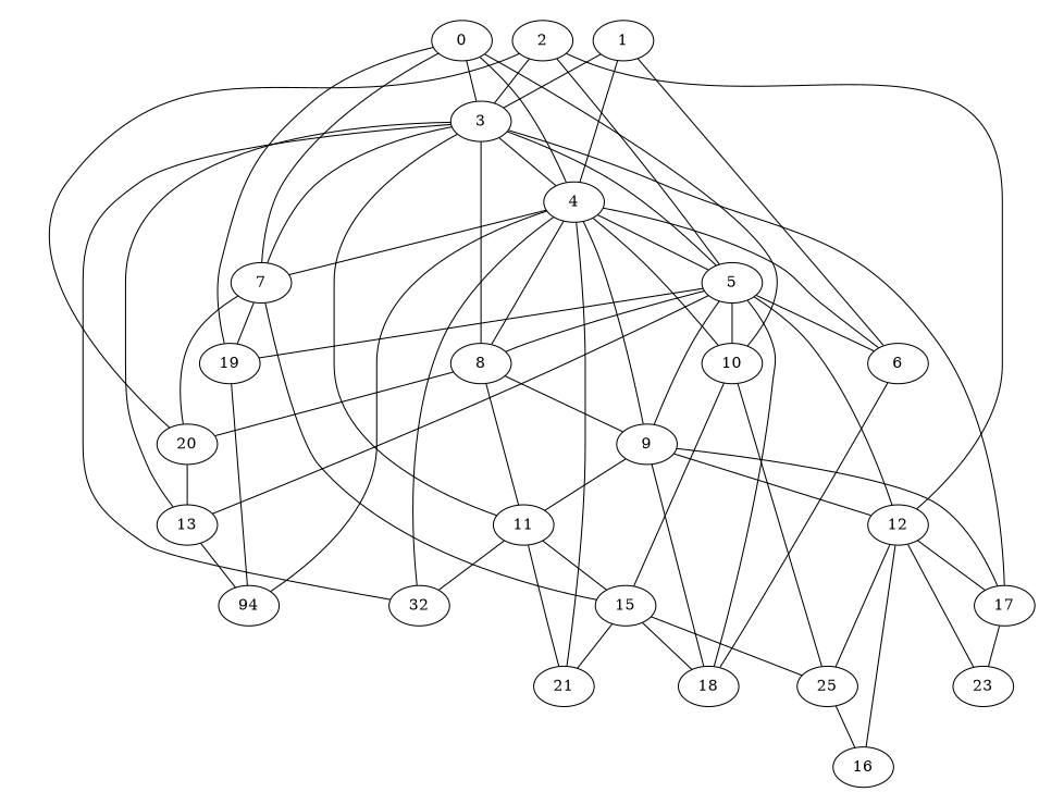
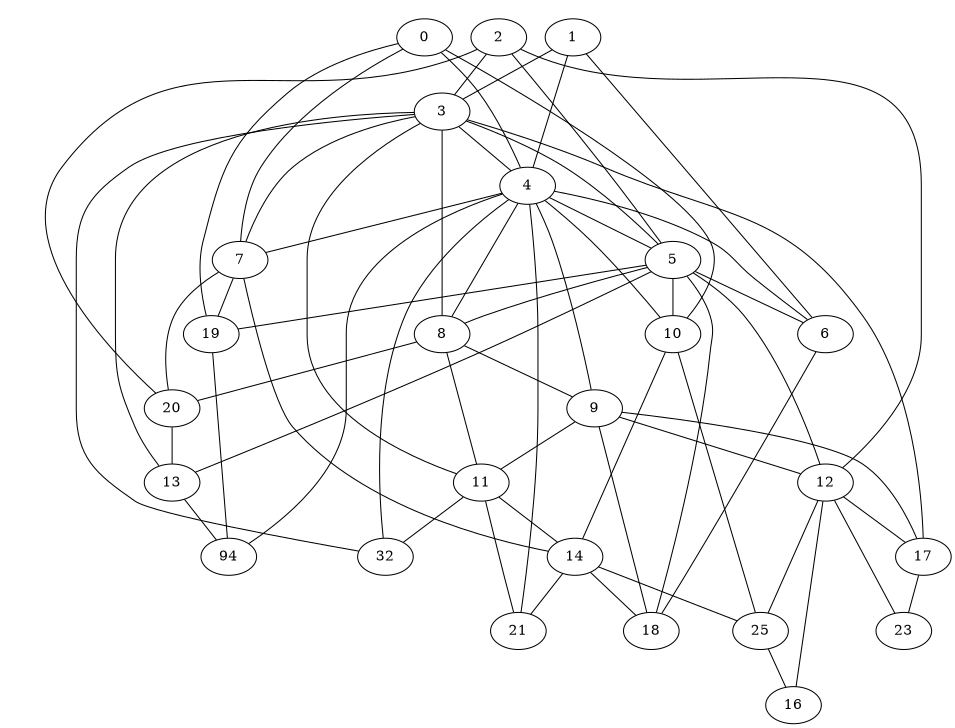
  strict graph {
    edge [is_available=True prob=1.0]
    0
    3
    4
    7
    10
    19
    5
    8
    11
    13
    17
    n12 [label=32]
    6
    9
    21
    n16 [label=94]
    20
-   14 [label=15]
+   14
    n19 [label=25]
    1
    18
    2
    12
    16
    23
-   0 -- 3
    0 -- 4 [prob=0.0331611032938]
    0 -- 7 [prob=0.469883443281]
    0 -- 10
    0 -- 19 [prob=0.940742543122]
    3 -- 4
    3 -- 7 [prob=0.390321307991]
    3 -- 5
    3 -- 8
    3 -- 11 [prob=0.332170005676]
    3 -- 13 [prob=0.700119678836]
    3 -- 17 [prob=0.03409640066]
    3 -- n12
    4 -- 7 [prob=0.583329307436]
    4 -- 10
    4 -- 5 [prob=0.564969726989]
    4 -- 8 [prob=0.78739873848]
    4 -- n12 [prob=0.863657561376]
    4 -- 6 [prob=0.301851544965]
    4 -- 9 [prob=0.629162953329]
    4 -- 21 [prob=0.346529752873]
    4 -- n16 [prob=0.415735338135]
    7 -- 19 [prob=0.989726849144]
    7 -- 20 [prob=0.315265348638]
    7 -- 14 [prob=0.0784687605872]
    10 -- 14
    10 -- n19 [prob=0.472797058526]
    19 -- n16
    5 -- 10
    5 -- 19 [prob=0.206850316231]
    5 -- 8
    5 -- 13 [prob=0.460107591222]
    5 -- 6
-   5 -- 9 [prob=0.650564758018]
    5 -- 18 [prob=0.332831654493]
    5 -- 12 [prob=0.252007849734]
    8 -- 11 [prob=0.545500883169]
    8 -- 9 [prob=0.284102887169]
    8 -- 20 [prob=0.0366069562481]
    11 -- n12
    11 -- 21 [prob=0.378485322528]
    11 -- 14 [prob=0.272724037079]
    13 -- n16
    17 -- 23
    6 -- 18 [prob=0.476234652299]
    9 -- 11 [prob=0.981010669026]
    9 -- 17
    9 -- 18
    9 -- 12 [prob=0.862382843526]
    20 -- 13 [prob=0.699634807105]
    14 -- 21 [prob=0.9305006289]
    14 -- n19
    14 -- 18
    n19 -- 16 [prob=0.648093677834]
    1 -- 3
    1 -- 4
    1 -- 6 [prob=0.327316044972]
    2 -- 3 [prob=0.583632961463]
    2 -- 5
    2 -- 20 [prob=0.0169734911685]
    2 -- 12
    12 -- 17 [prob=0.668619303956]
    12 -- n19 [prob=0.549758219935]
    12 -- 16 [prob=0.0391568907954]
    12 -- 23
  }
